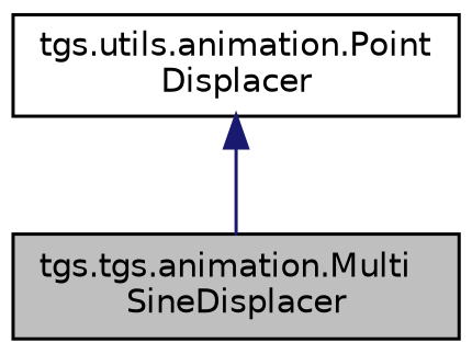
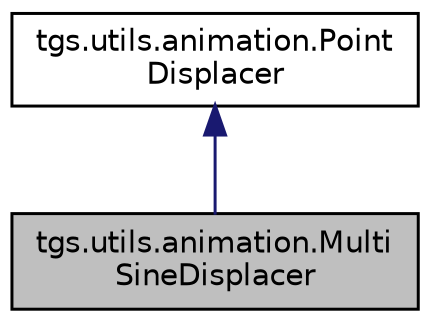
  digraph {
    node [color=black fontname=Helvetica fontsize=10 shape=record style=filled]
-   n1 [fillcolor=grey75 fontcolor=black height=0.2 label="tgs.tgs.animation.Multi\lSineDisplacer" width=0.4]
+   n1 [fillcolor=grey75 fontcolor=black height=0.2 label="tgs.utils.animation.Multi\lSineDisplacer" width=0.4]
    n2 [fillcolor=white height=0.2 label="tgs.utils.animation.Point\lDisplacer" width=0.4]
    n2 -> n1 [color=midnightblue dir=back fontname=Helvetica fontsize=10 labelfontname=Helvetica labelfontsize=10 style=solid]
  }
